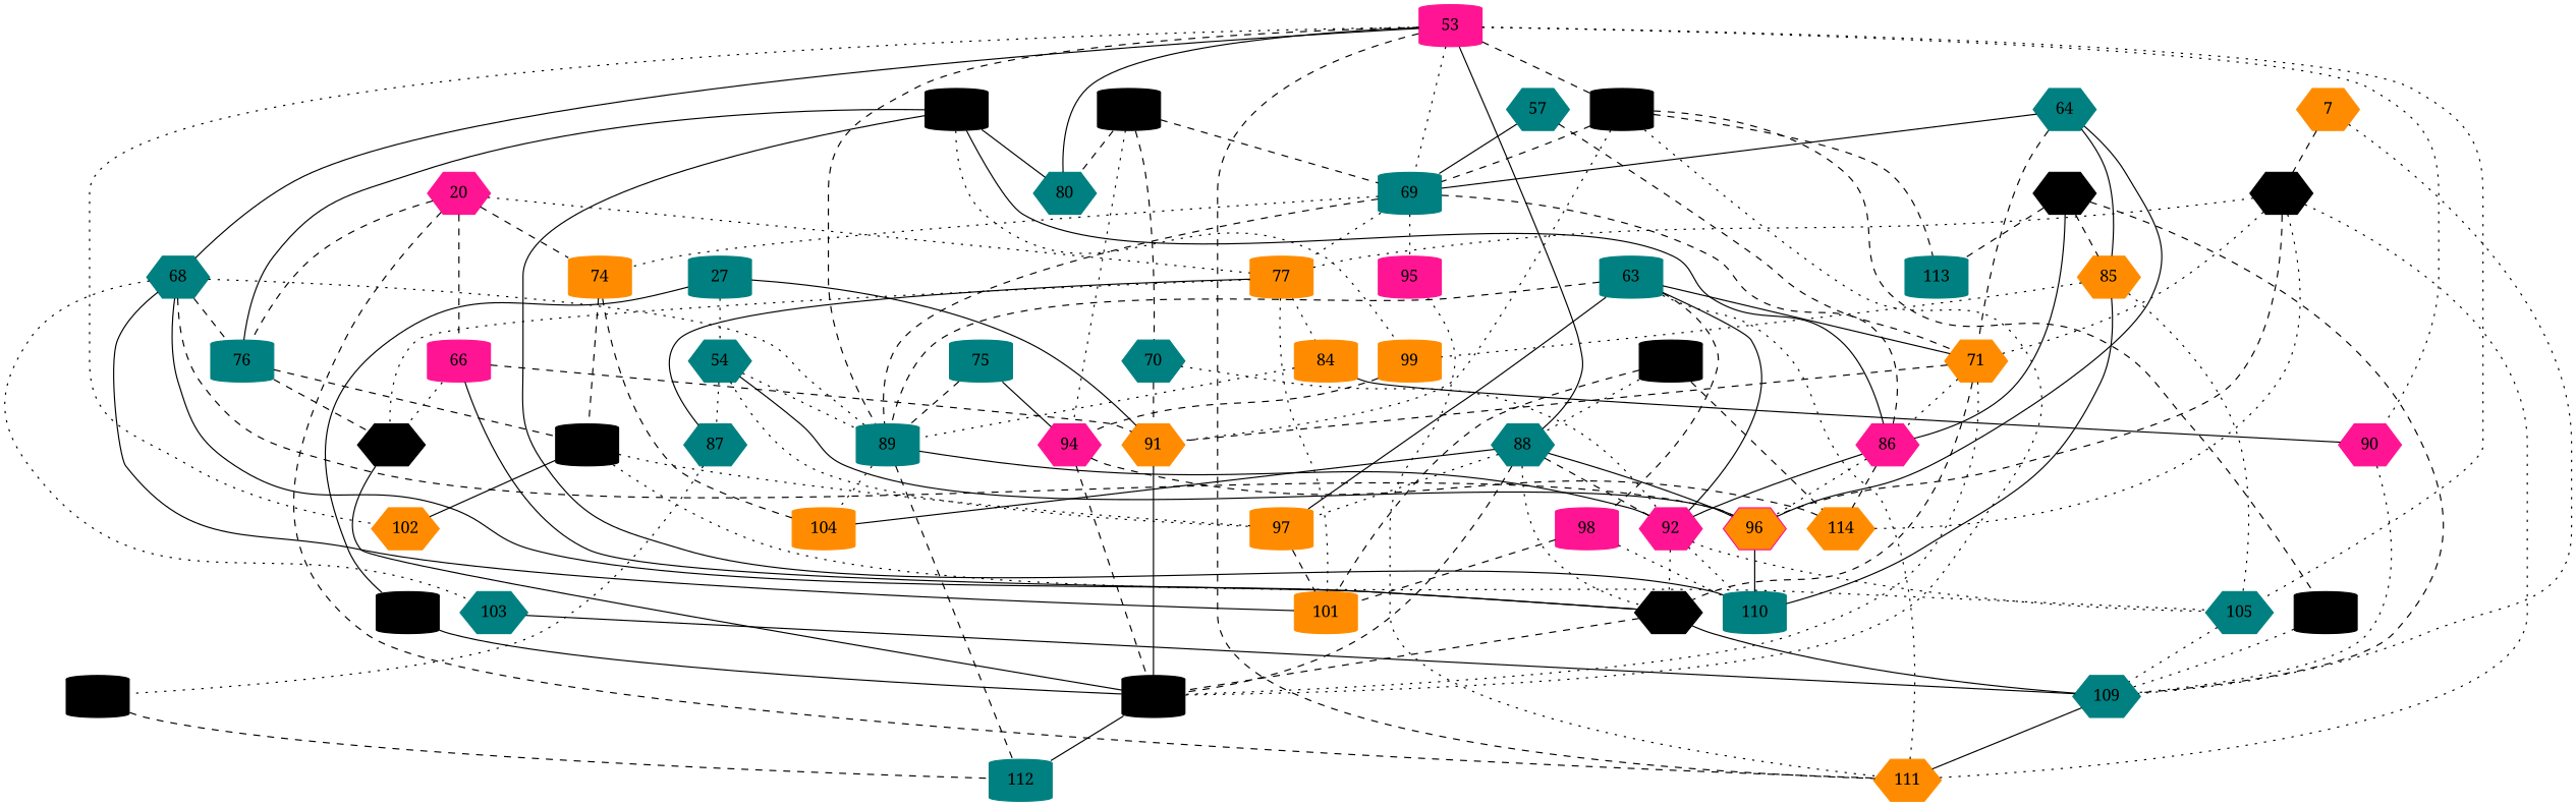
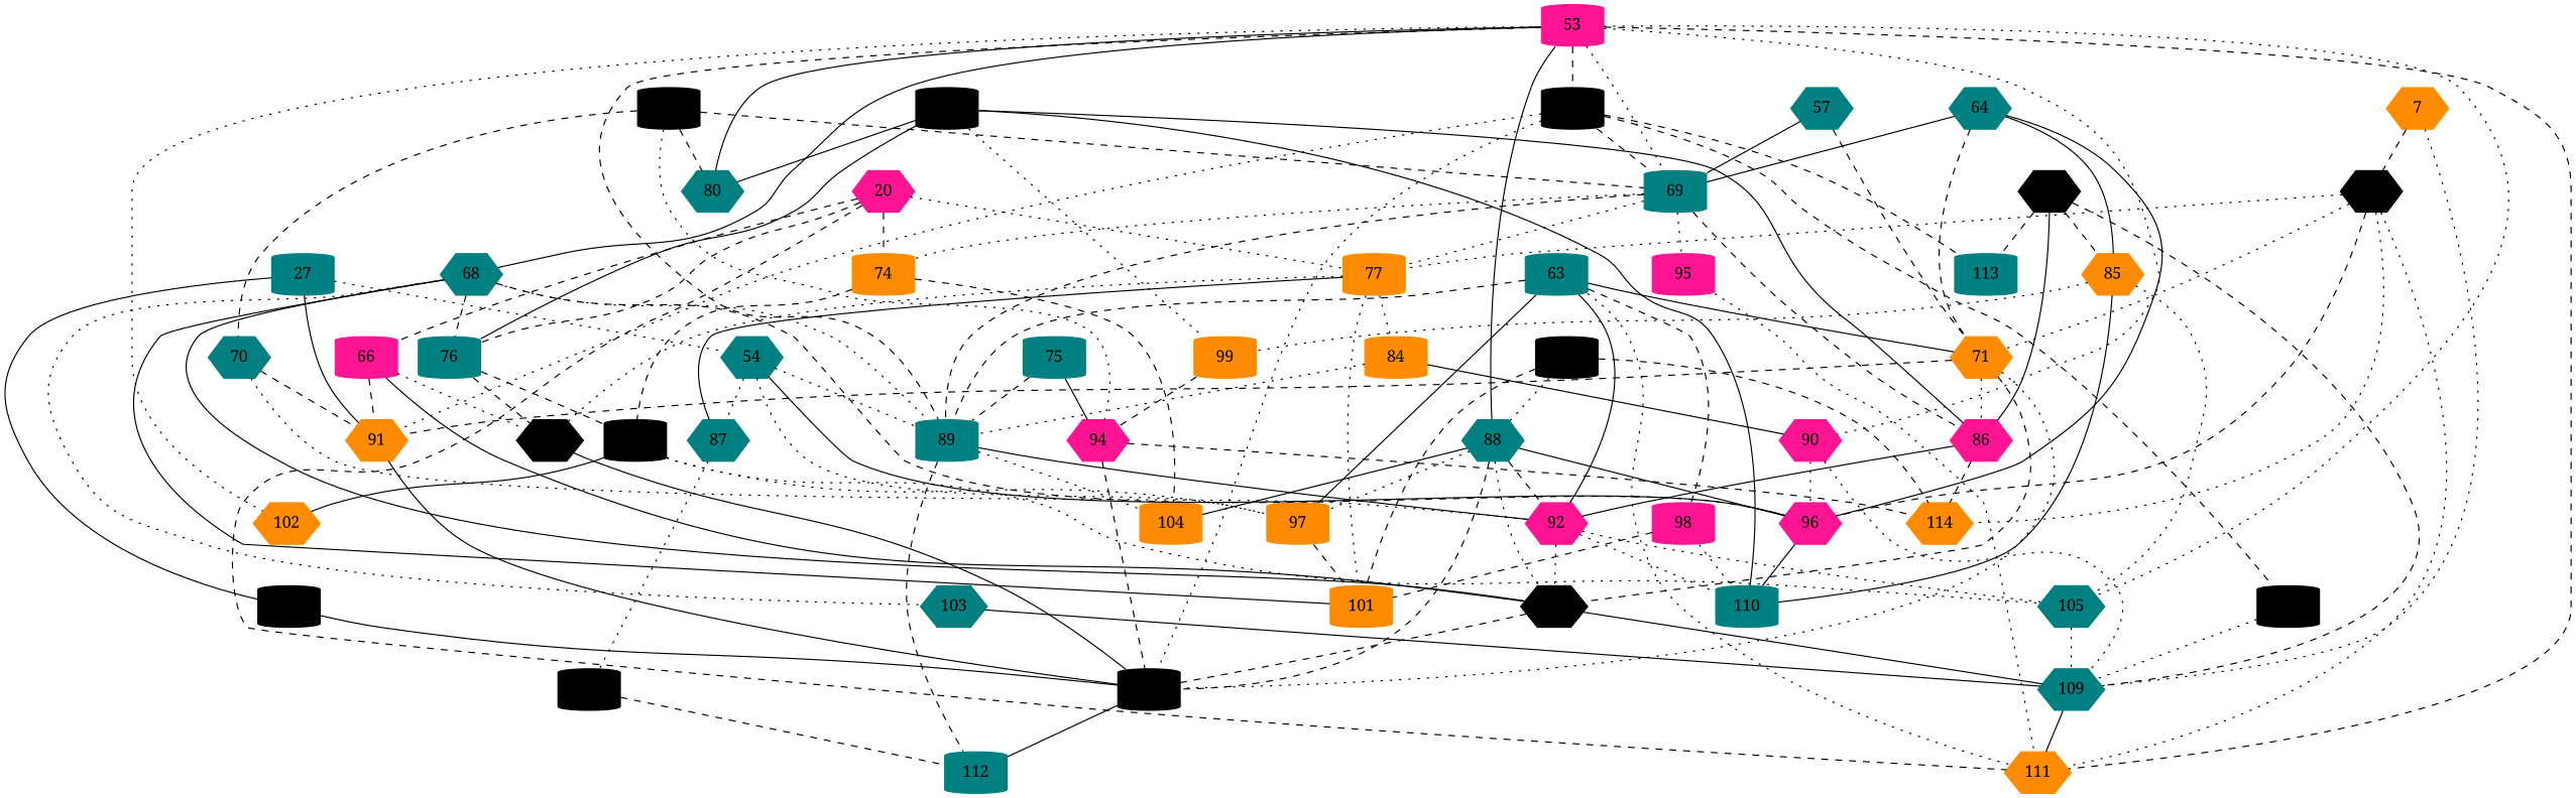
  graph {
    fontname="Noto Serif"
    node [color=teal fontname="Noto Serif" shape=cylinder style=filled]
    edge [fontname="Noto Serif" style=dotted]
    60 [color=black shape=hexagon super="+49"]
    77 [color=darkorange super="+36"]
    111 [color=darkorange shape=hexagon super="+40"]
-   96 [color=deeppink shape=hexagon super="+5" fillcolor=darkorange]
+   96 [color=deeppink shape=hexagon super="+5"]
    71 [color=darkorange shape=hexagon super="+33+41"]
    114 [color=darkorange shape=hexagon super="+39"]
    7 [color=darkorange shape=hexagon]
    109 [shape=hexagon super="+38+15"]
    66 [color=deeppink super="+17"]
    91 [color=darkorange shape=hexagon super="+6"]
    100 [color=black shape=hexagon]
    106 [color=black shape=hexagon super="+3+55"]
    20 [color=deeppink shape=hexagon]
    76 [super="+50"]
    74 [color=darkorange]
    93 [color=black super="+22"]
    87 [shape=hexagon]
    101 [color=darkorange super="+47"]
    84 [color=darkorange]
    85 [color=darkorange shape=hexagon super="+28"]
    99 [color=darkorange]
    110
    105 [shape=hexagon super="+23"]
    26 [color=black shape=hexagon]
    86 [color=deeppink shape=hexagon super="+58"]
    113
    92 [color=deeppink shape=hexagon super="+8+72"]
    45 [color=black]
    27
    54 [shape=hexagon]
    108 [color=black super="+62+81"]
    89 [super="+42+56"]
    97 [color=darkorange super="+34"]
    32 [color=black]
    80 [shape=hexagon super="+30"]
    94 [color=deeppink shape=hexagon]
    112 [super="+10+44"]
    69 [super="+31+67"]
    95 [color=deeppink]
    46 [color=black]
    70 [shape=hexagon]
    53 [color=deeppink super="+13+21+37"]
    61 [color=black super="+52+16"]
    68 [shape=hexagon super="+29+43"]
    88 [shape=hexagon super="+83+9"]
    90 [color=deeppink shape=hexagon super="+82+79"]
    102 [color=darkorange shape=hexagon]
    65 [color=black]
    103 [shape=hexagon]
    104 [color=darkorange]
    107 [color=black]
    57 [shape=hexagon]
    63 [super="+48"]
    98 [color=deeppink]
    64 [shape=hexagon]
    73 [color=black]
    75
    60 -- 77
    60 -- 111
    60 -- 96 [style=dashed weight=2]
    60 -- 71
    60 -- 114
    77 -- 100
    77 -- 87 [style=solid]
    77 -- 101
    77 -- 84 [weight=2]
    96 -- 110 [style=solid]
    71 -- 91 [style=dashed]
    71 -- 106 [style=dashed weight=3]
    71 -- 86
    71 -- 108
    7 -- 60 [style=dashed]
    7 -- 109
    109 -- 111 [style=solid weight=2]
    66 -- 91 [style=dashed]
    66 -- 100
    66 -- 106 [style=solid]
    91 -- 108 [style=solid]
    100 -- 108 [style=solid]
    106 -- 109 [style=solid weight=2]
    106 -- 108 [style=dashed]
    20 -- 77
    20 -- 111 [style=dashed]
    20 -- 66 [style=dashed]
    20 -- 76 [style=dashed]
    20 -- 74 [style=dashed]
    76 -- 100 [style=dashed]
    76 -- 93 [style=dashed]
    74 -- 93 [style=dashed]
    74 -- 104 [style=dashed]
    93 -- 105
    93 -- 97
    93 -- 102 [style=solid]
    87 -- 107
    84 -- 89
    84 -- 90 [style=solid weight=2]
    85 -- 99
    85 -- 110 [style=solid]
    85 -- 105 [weight=2]
    99 -- 94 [style=dashed]
    105 -- 109
    26 -- 109 [style=dashed]
    26 -- 85 [style=dashed]
    26 -- 86 [style=solid]
    26 -- 113 [style=dashed]
    86 -- 114 [style=dashed]
    86 -- 92 [style=solid weight=2]
    92 -- 106 [weight=3]
    92 -- 110
    92 -- 105 [weight=2]
    45 -- 108 [style=solid weight=2]
    27 -- 91 [style=solid]
    27 -- 45 [style=solid]
    27 -- 54
    54 -- 96 [style=solid]
    54 -- 87
    54 -- 89
    54 -- 97
    108 -- 112 [style=solid weight=3]
    89 -- 92 [style=solid weight=3]
    89 -- 112 [style=dashed weight=2]
    89 -- 104
    97 -- 101 [style=dashed]
    32 -- 76 [style=solid]
    32 -- 99
    32 -- 110 [style=solid]
    32 -- 86 [style=solid]
    32 -- 80 [style=solid]
    94 -- 114 [style=dashed]
    94 -- 108 [style=dashed]
    69 -- 77
    69 -- 74
    69 -- 86 [style=dashed]
    69 -- 89 [style=dashed weight=2]
    69 -- 95 [weight=2]
    95 -- 111
    46 -- 80 [style=dashed weight=2]
    46 -- 94
    46 -- 69 [style=dashed]
    46 -- 70 [style=dashed]
    70 -- 91 [style=dashed]
    70 -- 92
    53 -- 111 [style=dashed]
    53 -- 105 [weight=2]
    53 -- 89 [style=dashed]
    53 -- 80 [style=solid weight=2]
    53 -- 69
    53 -- 61 [style=dashed weight=2]
    53 -- 68 [style=solid]
    53 -- 88 [style=solid]
    53 -- 90 [weight=2]
    53 -- 102
    61 -- 91 [weight=2]
    61 -- 113 [style=dashed]
    61 -- 108 [weight=2]
    61 -- 69 [style=dashed weight=2]
    61 -- 65 [style=dashed]
    68 -- 96 [style=dashed]
    68 -- 106 [style=solid]
    68 -- 76 [style=dashed]
    68 -- 101 [style=solid]
    68 -- 89 [weight=2]
    68 -- 103
    88 -- 96 [style=solid]
    88 -- 106 [weight=3]
    88 -- 92 [style=dashed]
    88 -- 108 [style=dashed weight=4]
    88 -- 97
    88 -- 104 [style=solid]
-   86 -- 96
+   90 -- 96
    90 -- 109
    65 -- 109
    103 -- 109 [style=solid]
    107 -- 112 [style=dashed]
    57 -- 71 [style=dashed]
    57 -- 69 [style=solid]
    63 -- 111 [weight=2]
    63 -- 71 [style=solid]
    63 -- 92 [style=solid]
    63 -- 89 [style=dashed]
    63 -- 97 [style=solid]
    63 -- 98 [style=dashed]
    98 -- 101 [style=dashed]
    98 -- 110
    64 -- 96 [style=solid]
    64 -- 71 [style=dashed]
    64 -- 85 [style=solid]
    64 -- 69 [style=solid]
    73 -- 114 [style=dashed]
    73 -- 101 [style=dashed]
    73 -- 88
    75 -- 89 [style=dashed]
    75 -- 94 [style=solid]
  }
